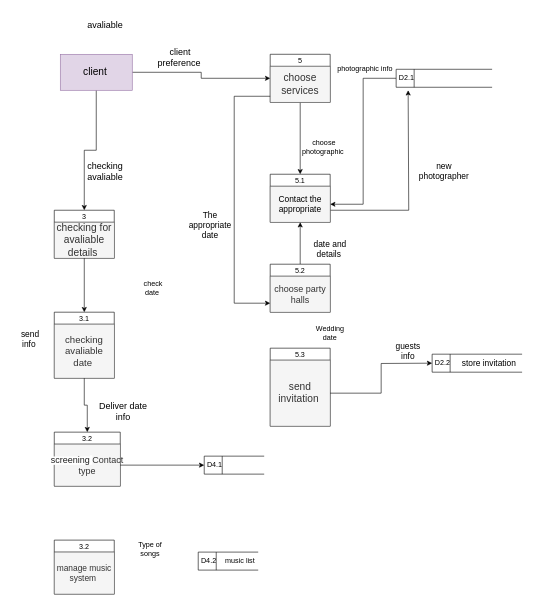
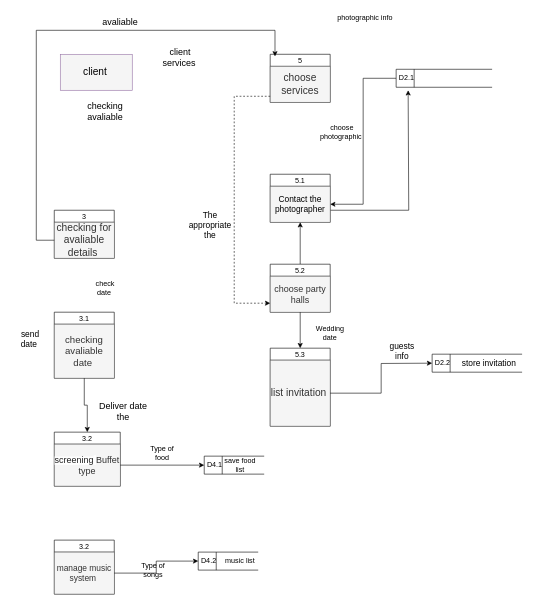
  <mxCell id="0" />
  <mxCell id="1" parent="0" />
- <mxCell id="2" style="edgeStyle=orthogonalEdgeStyle;rounded=0;orthogonalLoop=1;jettySize=auto;html=1;entryX=0;entryY=0.5;entryDx=0;entryDy=0;" parent="1" source="4" target="6" edge="1"><mxGeometry relative="1" as="geometry" /></mxCell>
- <mxCell id="3" style="edgeStyle=orthogonalEdgeStyle;rounded=0;orthogonalLoop=1;jettySize=auto;html=1;entryX=0.5;entryY=0;entryDx=0;entryDy=0;" parent="1" source="4" target="9" edge="1"><mxGeometry relative="1" as="geometry" /></mxCell>
- <mxCell id="4" value="&lt;font style=&quot;font-size: 17px;&quot;&gt;client&lt;/font&gt;&amp;nbsp;" style="rounded=0;whiteSpace=wrap;html=1;fillColor=#e1d5e7;strokeColor=#9673a6;" parent="1" vertex="1"><mxGeometry x="100" y="90" width="120" height="60" as="geometry" /></mxCell>
- <mxCell id="5" style="edgeStyle=orthogonalEdgeStyle;rounded=0;orthogonalLoop=1;jettySize=auto;html=1;entryX=0.5;entryY=0;entryDx=0;entryDy=0;" parent="1" source="6" target="14" edge="1"><mxGeometry relative="1" as="geometry" /></mxCell>
+ <mxCell id="4" value="&lt;font style=&quot;font-size: 17px;&quot;&gt;client&lt;/font&gt;&amp;nbsp;" style="rounded=0;whiteSpace=wrap;html=1;fillColor=#f5f5f5;strokeColor=#9673a6;" parent="1" vertex="1"><mxGeometry x="100" y="90" width="120" height="60" as="geometry" /></mxCell>
  <mxCell id="6" value="5" style="swimlane;fontStyle=0;childLayout=stackLayout;horizontal=1;startSize=20;horizontalStack=0;resizeParent=1;resizeParentMax=0;resizeLast=0;collapsible=0;marginBottom=0;swimlaneFillColor=#ffffff;" parent="1" vertex="1"><mxGeometry x="450" y="90" width="100" height="80" as="geometry" /></mxCell>
  <mxCell id="7" value="&lt;span style=&quot;font-size: 17px;&quot;&gt;choose services&lt;/span&gt;" style="text;html=1;align=center;verticalAlign=middle;whiteSpace=wrap;rounded=0;fillColor=#f5f5f5;fontColor=#333333;strokeColor=#666666;" parent="6" vertex="1"><mxGeometry y="20" width="100" height="60" as="geometry" /></mxCell>
- <mxCell id="8" value="&lt;font style=&quot;font-size: 15px;&quot;&gt;client preference&lt;/font&gt;&amp;nbsp;" style="text;html=1;align=center;verticalAlign=middle;whiteSpace=wrap;rounded=0;" parent="1" vertex="1"><mxGeometry x="270" y="80" width="60" height="30" as="geometry" /></mxCell>
+ <mxCell id="8" value="&lt;font style=&quot;font-size: 15px;&quot;&gt;client services&lt;/font&gt;&amp;nbsp;" style="text;html=1;align=center;verticalAlign=middle;whiteSpace=wrap;rounded=0;" parent="1" vertex="1"><mxGeometry x="270" y="80" width="60" height="30" as="geometry" /></mxCell>
  <mxCell id="9" value="3" style="swimlane;fontStyle=0;childLayout=stackLayout;horizontal=1;startSize=20;fillColor=#ffffff;horizontalStack=0;resizeParent=1;resizeParentMax=0;resizeLast=0;collapsible=0;marginBottom=0;swimlaneFillColor=#ffffff;" parent="1" vertex="1"><mxGeometry x="90" y="350" width="100" height="80" as="geometry" /></mxCell>
  <mxCell id="10" value="&lt;span style=&quot;font-size: 17px;&quot;&gt;checking for avaliable details&amp;nbsp;&lt;/span&gt;" style="text;html=1;align=center;verticalAlign=middle;whiteSpace=wrap;rounded=0;fillColor=#f5f5f5;strokeColor=#666666;fontColor=#333333;" parent="9" vertex="1"><mxGeometry y="20" width="100" height="60" as="geometry" /></mxCell>
- <mxCell id="11" value="&lt;font style=&quot;font-size: 15px;&quot;&gt;checking avaliable&lt;/font&gt;" style="text;html=1;align=center;verticalAlign=middle;whiteSpace=wrap;rounded=0;" parent="1" vertex="1"><mxGeometry x="120" y="270" width="110" height="30" as="geometry" /></mxCell>
- <mxCell id="13" value="&lt;span style=&quot;font-size: 15px;&quot;&gt;avaliable&lt;/span&gt;" style="text;html=1;align=center;verticalAlign=middle;whiteSpace=wrap;rounded=0;" parent="1" vertex="1"><mxGeometry x="145" y="25" width="60" height="30" as="geometry" /></mxCell>
+ <mxCell id="11" value="&lt;font style=&quot;font-size: 15px;&quot;&gt;checking avaliable&lt;/font&gt;" style="text;html=1;align=center;verticalAlign=middle;whiteSpace=wrap;rounded=0;" parent="1" vertex="1"><mxGeometry x="120" y="170" width="110" height="30" as="geometry" /></mxCell>
+ <mxCell id="12" style="edgeStyle=orthogonalEdgeStyle;rounded=0;orthogonalLoop=1;jettySize=auto;html=1;entryX=0.08;entryY=0.043;entryDx=0;entryDy=0;entryPerimeter=0;" parent="1" source="10" target="6" edge="1"><mxGeometry relative="1" as="geometry"><Array as="points"><mxPoint x="60" y="400" /><mxPoint x="60" y="50" /><mxPoint x="458" y="50" /></Array></mxGeometry></mxCell>
+ <mxCell id="13" value="&lt;span style=&quot;font-size: 15px;&quot;&gt;avaliable&lt;/span&gt;" style="text;html=1;align=center;verticalAlign=middle;whiteSpace=wrap;rounded=0;" parent="1" vertex="1"><mxGeometry x="170" y="20" width="60" height="30" as="geometry" /></mxCell>
  <mxCell id="14" value="5.1" style="swimlane;fontStyle=0;childLayout=stackLayout;horizontal=1;startSize=20;horizontalStack=0;resizeParent=1;resizeParentMax=0;resizeLast=0;collapsible=0;marginBottom=0;swimlaneFillColor=#ffffff;" parent="1" vertex="1"><mxGeometry x="450" y="290" width="100" height="80" as="geometry" /></mxCell>
  <mxCell id="15" style="edgeStyle=orthogonalEdgeStyle;rounded=0;orthogonalLoop=1;jettySize=auto;html=1;" parent="14" source="16" edge="1"><mxGeometry relative="1" as="geometry"><mxPoint x="230" y="-140" as="targetPoint" /><Array as="points"><mxPoint x="231" y="60" /></Array></mxGeometry></mxCell>
- <mxCell id="16" value="&lt;font color=&quot;#000000&quot;&gt;&lt;span style=&quot;font-size: 14px;&quot;&gt;Contact the appropriate&lt;/span&gt;&lt;/font&gt;" style="text;html=1;align=center;verticalAlign=middle;whiteSpace=wrap;rounded=0;fillColor=#f5f5f5;fontColor=#333333;strokeColor=#666666;" parent="14" vertex="1"><mxGeometry y="20" width="100" height="60" as="geometry" /></mxCell>
+ <mxCell id="16" value="&lt;font color=&quot;#000000&quot;&gt;&lt;span style=&quot;font-size: 14px;&quot;&gt;Contact the photographer&lt;/span&gt;&lt;/font&gt;" style="text;html=1;align=center;verticalAlign=middle;whiteSpace=wrap;rounded=0;fillColor=#f5f5f5;fontColor=#333333;strokeColor=#666666;" parent="14" vertex="1"><mxGeometry y="20" width="100" height="60" as="geometry" /></mxCell>
  <mxCell id="17" value="5.3" style="swimlane;fontStyle=0;childLayout=stackLayout;horizontal=1;startSize=20;horizontalStack=0;resizeParent=1;resizeParentMax=0;resizeLast=0;collapsible=0;marginBottom=0;swimlaneFillColor=#ffffff;" parent="1" vertex="1"><mxGeometry x="450" y="580" width="100" height="130" as="geometry" /></mxCell>
- <mxCell id="18" value="&lt;span style=&quot;font-size: 17px;&quot;&gt;send invitation&amp;nbsp;&lt;/span&gt;" style="text;html=1;align=center;verticalAlign=middle;whiteSpace=wrap;rounded=0;fillColor=#f5f5f5;fontColor=#333333;strokeColor=#666666;" parent="17" vertex="1"><mxGeometry y="20" width="100" height="110" as="geometry" /></mxCell>
+ <mxCell id="18" value="&lt;span style=&quot;font-size: 17px;&quot;&gt;list invitation&amp;nbsp;&lt;/span&gt;" style="text;html=1;align=center;verticalAlign=middle;whiteSpace=wrap;rounded=0;fillColor=#f5f5f5;fontColor=#333333;strokeColor=#666666;" parent="17" vertex="1"><mxGeometry y="20" width="100" height="110" as="geometry" /></mxCell>
  <mxCell id="19" style="edgeStyle=orthogonalEdgeStyle;rounded=0;orthogonalLoop=1;jettySize=auto;html=1;entryX=0.5;entryY=1;entryDx=0;entryDy=0;" parent="1" source="20" target="16" edge="1"><mxGeometry relative="1" as="geometry" /></mxCell>
  <mxCell id="20" value="5.2" style="swimlane;fontStyle=0;childLayout=stackLayout;horizontal=1;startSize=20;horizontalStack=0;resizeParent=1;resizeParentMax=0;resizeLast=0;collapsible=0;marginBottom=0;swimlaneFillColor=#ffffff;" parent="1" vertex="1"><mxGeometry x="450" y="440" width="100" height="80" as="geometry" /></mxCell>
  <mxCell id="21" value="&lt;span style=&quot;font-size: 15px;&quot;&gt;choose party halls&lt;/span&gt;" style="text;html=1;align=center;verticalAlign=middle;whiteSpace=wrap;rounded=0;fillColor=#f5f5f5;fontColor=#333333;strokeColor=#666666;" parent="20" vertex="1"><mxGeometry y="20" width="100" height="60" as="geometry" /></mxCell>
- <mxCell id="22" value="choose photographic&amp;nbsp;" style="text;html=1;align=center;verticalAlign=middle;whiteSpace=wrap;rounded=0;" parent="1" vertex="1"><mxGeometry x="510" y="230" width="60" height="30" as="geometry" /></mxCell>
+ <mxCell id="22" value="choose photographic&amp;nbsp;" style="text;html=1;align=center;verticalAlign=middle;whiteSpace=wrap;rounded=0;" parent="1" vertex="1"><mxGeometry x="540" y="205" width="60" height="30" as="geometry" /></mxCell>
  <mxCell id="23" style="edgeStyle=orthogonalEdgeStyle;rounded=0;orthogonalLoop=1;jettySize=auto;html=1;entryX=1;entryY=0.5;entryDx=0;entryDy=0;" parent="1" source="24" target="16" edge="1"><mxGeometry relative="1" as="geometry" /></mxCell>
  <mxCell id="24" value="D2.1" style="html=1;dashed=0;whiteSpace=wrap;shape=mxgraph.dfd.dataStoreID;align=left;spacingLeft=3;points=[[0,0],[0.5,0],[1,0],[0,0.5],[1,0.5],[0,1],[0.5,1],[1,1]];" parent="1" vertex="1"><mxGeometry x="660" y="115" width="160" height="30" as="geometry" /></mxCell>
- <mxCell id="25" value="photographic info&amp;nbsp;" style="text;html=1;align=center;verticalAlign=middle;whiteSpace=wrap;rounded=0;" parent="1" vertex="1"><mxGeometry x="560" y="100" width="100" height="30" as="geometry" /></mxCell>
- <mxCell id="26" value="&lt;font style=&quot;font-size: 14px;&quot;&gt;new photographer&lt;/font&gt;" style="text;html=1;align=center;verticalAlign=middle;whiteSpace=wrap;rounded=0;" parent="1" vertex="1"><mxGeometry x="690" y="270" width="100" height="30" as="geometry" /></mxCell>
- <mxCell id="27" value="&lt;font style=&quot;font-size: 14px;&quot;&gt;date and details&amp;nbsp;&lt;/font&gt;" style="text;html=1;align=center;verticalAlign=middle;whiteSpace=wrap;rounded=0;" parent="1" vertex="1"><mxGeometry x="520" y="400" width="60" height="30" as="geometry" /></mxCell>
- <mxCell id="28" style="edgeStyle=orthogonalEdgeStyle;rounded=0;orthogonalLoop=1;jettySize=auto;html=1;entryX=0;entryY=0.75;entryDx=0;entryDy=0;" parent="1" source="7" target="21" edge="1"><mxGeometry relative="1" as="geometry"><Array as="points"><mxPoint x="390" y="160" /><mxPoint x="390" y="505" /></Array></mxGeometry></mxCell>
- <mxCell id="29" value="&lt;font style=&quot;font-size: 14px;&quot;&gt;The appropriate date&lt;/font&gt;" style="text;html=1;align=center;verticalAlign=middle;whiteSpace=wrap;rounded=0;" parent="1" vertex="1"><mxGeometry x="320" y="360" width="60" height="30" as="geometry" /></mxCell>
+ <mxCell id="25" value="photographic info&amp;nbsp;" style="text;html=1;align=center;verticalAlign=middle;whiteSpace=wrap;rounded=0;" parent="1" vertex="1"><mxGeometry x="560" y="15" width="100" height="30" as="geometry" /></mxCell>
+ <mxCell id="28" style="edgeStyle=orthogonalEdgeStyle;rounded=0;orthogonalLoop=1;jettySize=auto;html=1;entryX=0;entryY=0.75;entryDx=0;entryDy=0;dashed=1;" parent="1" source="7" target="21" edge="1"><mxGeometry relative="1" as="geometry"><Array as="points"><mxPoint x="390" y="160" /><mxPoint x="390" y="505" /></Array></mxGeometry></mxCell>
+ <mxCell id="29" value="&lt;font style=&quot;font-size: 14px;&quot;&gt;The appropriate the&lt;/font&gt;" style="text;html=1;align=center;verticalAlign=middle;whiteSpace=wrap;rounded=0;" parent="1" vertex="1"><mxGeometry x="320" y="360" width="60" height="30" as="geometry" /></mxCell>
+ <mxCell id="30" style="edgeStyle=orthogonalEdgeStyle;rounded=0;orthogonalLoop=1;jettySize=auto;html=1;entryX=0.5;entryY=0;entryDx=0;entryDy=0;" parent="1" source="21" target="17" edge="1"><mxGeometry relative="1" as="geometry" /></mxCell>
  <mxCell id="31" value="Wedding date" style="text;html=1;align=center;verticalAlign=middle;whiteSpace=wrap;rounded=0;" parent="1" vertex="1"><mxGeometry x="520" y="540" width="60" height="30" as="geometry" /></mxCell>
  <mxCell id="32" style="edgeStyle=orthogonalEdgeStyle;rounded=0;orthogonalLoop=1;jettySize=auto;html=1;entryX=0;entryY=0.5;entryDx=0;entryDy=0;" parent="1" source="18" edge="1"><mxGeometry relative="1" as="geometry"><mxPoint x="720" y="605" as="targetPoint" /></mxGeometry></mxCell>
  <mxCell id="33" value="D2.2" style="html=1;dashed=0;whiteSpace=wrap;shape=mxgraph.dfd.dataStoreID;align=left;spacingLeft=3;points=[[0,0],[0.5,0],[1,0],[0,0.5],[1,0.5],[0,1],[0.5,1],[1,1]];" parent="1" vertex="1"><mxGeometry x="720" y="590" width="150" height="30" as="geometry" /></mxCell>
  <mxCell id="34" value="&lt;span style=&quot;color: rgba(0, 0, 0, 0); font-family: monospace; font-size: 0px; text-align: start; text-wrap-mode: nowrap;&quot;&gt;%3CmxGraphModel%3E%3Croot%3E%3CmxCell%20id%3D%220%22%2F%3E%3CmxCell%20id%3D%221%22%20parent%3D%220%22%2F%3E%3CmxCell%20id%3D%222%22%20value%3D%22%26lt%3Bfont%20style%3D%26quot%3Bfont-size%3A%2014px%3B%26quot%3B%26gt%3Bstore%20guests%26lt%3B%2Ffont%26gt%3B%22%20style%3D%22text%3Bhtml%3D1%3Balign%3Dcenter%3BverticalAlign%3Dmiddle%3BwhiteSpace%3Dwrap%3Brounded%3D0%3B%22%20vertex%3D%221%22%20parent%3D%221%22%3E%3CmxGeometry%20x%3D%22660%22%20y%3D%22730%22%20width%3D%22130%22%20height%3D%2230%22%20as%3D%22geometry%22%2F%3E%3C%2FmxCell%3E%3C%2Froot%3E%3C%2FmxGraphModel%3E&lt;/span&gt;" style="text;html=1;align=center;verticalAlign=middle;whiteSpace=wrap;rounded=0;" parent="1" vertex="1"><mxGeometry x="750" y="600" width="60" height="30" as="geometry" /></mxCell>
  <mxCell id="35" value="&lt;font style=&quot;font-size: 14px;&quot;&gt;store invitation&lt;/font&gt;" style="text;html=1;align=center;verticalAlign=middle;whiteSpace=wrap;rounded=0;" parent="1" vertex="1"><mxGeometry x="750" y="590" width="130" height="30" as="geometry" /></mxCell>
  <mxCell id="36" value="3.1" style="swimlane;fontStyle=0;childLayout=stackLayout;horizontal=1;startSize=20;fillColor=#ffffff;horizontalStack=0;resizeParent=1;resizeParentMax=0;resizeLast=0;collapsible=0;marginBottom=0;swimlaneFillColor=#ffffff;" parent="1" vertex="1"><mxGeometry x="90" y="520" width="100" height="110" as="geometry" /></mxCell>
  <mxCell id="37" value="&lt;font style=&quot;font-size: 16px;&quot;&gt;checking avaliable date&amp;nbsp;&lt;/font&gt;" style="text;html=1;align=center;verticalAlign=middle;whiteSpace=wrap;rounded=0;fillColor=#f5f5f5;fontColor=#333333;strokeColor=#666666;" parent="36" vertex="1"><mxGeometry y="20" width="100" height="90" as="geometry" /></mxCell>
- <mxCell id="38" style="edgeStyle=orthogonalEdgeStyle;rounded=0;orthogonalLoop=1;jettySize=auto;html=1;entryX=0.5;entryY=0;entryDx=0;entryDy=0;" parent="1" source="10" target="36" edge="1"><mxGeometry relative="1" as="geometry" /></mxCell>
  <mxCell id="39" value="3.2" style="swimlane;fontStyle=0;childLayout=stackLayout;horizontal=1;startSize=20;fillColor=#ffffff;horizontalStack=0;resizeParent=1;resizeParentMax=0;resizeLast=0;collapsible=0;marginBottom=0;swimlaneFillColor=#ffffff;" parent="1" vertex="1"><mxGeometry x="90" y="720" width="110" height="90" as="geometry" /></mxCell>
- <mxCell id="40" value="&lt;font style=&quot;&quot;&gt;&lt;span style=&quot;color: rgb(31, 31, 31); font-family: Arial, &amp;quot;Noto Naskh Arabic UI&amp;quot;, sans-serif; text-align: start; background-color: rgb(255, 255, 255);&quot;&gt;&lt;font style=&quot;font-size: 15px;&quot;&gt;screening&lt;/font&gt;&lt;/span&gt;&lt;span style=&quot;font-size: 14px; color: rgb(31, 31, 31); font-family: Arial, &amp;quot;Noto Naskh Arabic UI&amp;quot;, sans-serif; text-align: start; background-color: rgb(255, 255, 255);&quot;&gt;&amp;nbsp;&lt;/span&gt;&lt;span style=&quot;font-size: 15px;&quot;&gt;Contact type&lt;/span&gt;&lt;/font&gt;" style="text;html=1;align=center;verticalAlign=middle;whiteSpace=wrap;rounded=0;fillColor=#f5f5f5;fontColor=#333333;strokeColor=#666666;" parent="39" vertex="1"><mxGeometry y="20" width="110" height="70" as="geometry" /></mxCell>
+ <mxCell id="40" value="&lt;font style=&quot;&quot;&gt;&lt;span style=&quot;color: rgb(31, 31, 31); font-family: Arial, &amp;quot;Noto Naskh Arabic UI&amp;quot;, sans-serif; text-align: start; background-color: rgb(255, 255, 255);&quot;&gt;&lt;font style=&quot;font-size: 15px;&quot;&gt;screening&lt;/font&gt;&lt;/span&gt;&lt;span style=&quot;font-size: 14px; color: rgb(31, 31, 31); font-family: Arial, &amp;quot;Noto Naskh Arabic UI&amp;quot;, sans-serif; text-align: start; background-color: rgb(255, 255, 255);&quot;&gt;&amp;nbsp;&lt;/span&gt;&lt;span style=&quot;font-size: 15px;&quot;&gt;Buffet type&lt;/span&gt;&lt;/font&gt;" style="text;html=1;align=center;verticalAlign=middle;whiteSpace=wrap;rounded=0;fillColor=#f5f5f5;fontColor=#333333;strokeColor=#666666;" parent="39" vertex="1"><mxGeometry y="20" width="110" height="70" as="geometry" /></mxCell>
  <mxCell id="41" style="edgeStyle=orthogonalEdgeStyle;rounded=0;orthogonalLoop=1;jettySize=auto;html=1;entryX=0.5;entryY=0;entryDx=0;entryDy=0;" parent="1" source="37" target="39" edge="1"><mxGeometry relative="1" as="geometry" /></mxCell>
- <mxCell id="42" value="check date&amp;nbsp;" style="text;html=1;align=center;verticalAlign=middle;whiteSpace=wrap;rounded=0;" parent="1" vertex="1"><mxGeometry x="225" y="465" width="60" height="30" as="geometry" /></mxCell>
- <mxCell id="43" value="&lt;span style=&quot;font-size: 15px;&quot;&gt;Deliver date info&lt;/span&gt;" style="text;html=1;align=center;verticalAlign=middle;whiteSpace=wrap;rounded=0;" parent="1" vertex="1"><mxGeometry x="160" y="670" width="90" height="30" as="geometry" /></mxCell>
+ <mxCell id="42" value="check date&amp;nbsp;" style="text;html=1;align=center;verticalAlign=middle;whiteSpace=wrap;rounded=0;" parent="1" vertex="1"><mxGeometry x="145" y="465" width="60" height="30" as="geometry" /></mxCell>
+ <mxCell id="43" value="&lt;span style=&quot;font-size: 15px;&quot;&gt;Deliver date the&lt;/span&gt;" style="text;html=1;align=center;verticalAlign=middle;whiteSpace=wrap;rounded=0;" parent="1" vertex="1"><mxGeometry x="160" y="670" width="90" height="30" as="geometry" /></mxCell>
  <mxCell id="44" value="3.2" style="swimlane;fontStyle=0;childLayout=stackLayout;horizontal=1;startSize=20;fillColor=#ffffff;horizontalStack=0;resizeParent=1;resizeParentMax=0;resizeLast=0;collapsible=0;marginBottom=0;swimlaneFillColor=#ffffff;" parent="1" vertex="1"><mxGeometry x="90" y="900" width="100" height="90" as="geometry" /></mxCell>
  <mxCell id="45" value="&lt;span style=&quot;font-size: 14px;&quot;&gt;manage music system&amp;nbsp;&lt;/span&gt;" style="text;html=1;align=center;verticalAlign=middle;whiteSpace=wrap;rounded=0;fillColor=#f5f5f5;fontColor=#333333;strokeColor=#666666;" parent="44" vertex="1"><mxGeometry y="20" width="100" height="70" as="geometry" /></mxCell>
- <mxCell id="46" value="&lt;font style=&quot;font-size: 14px;&quot;&gt;send info&amp;nbsp;&lt;/font&gt;" style="text;html=1;align=center;verticalAlign=middle;whiteSpace=wrap;rounded=0;" parent="1" vertex="1"><mxGeometry x="20" y="550" width="60" height="30" as="geometry" /></mxCell>
+ <mxCell id="46" value="&lt;font style=&quot;font-size: 14px;&quot;&gt;send date&amp;nbsp;&lt;/font&gt;" style="text;html=1;align=center;verticalAlign=middle;whiteSpace=wrap;rounded=0;" parent="1" vertex="1"><mxGeometry x="20" y="550" width="60" height="30" as="geometry" /></mxCell>
  <mxCell id="47" value="D4.1" style="html=1;dashed=0;whiteSpace=wrap;shape=mxgraph.dfd.dataStoreID;align=left;spacingLeft=3;points=[[0,0],[0.5,0],[1,0],[0,0.5],[1,0.5],[0,1],[0.5,1],[1,1]];" parent="1" vertex="1"><mxGeometry x="340" y="760" width="100" height="30" as="geometry" /></mxCell>
+ <mxCell id="48" value="save food list" style="text;html=1;align=center;verticalAlign=middle;whiteSpace=wrap;rounded=0;" parent="1" vertex="1"><mxGeometry x="370" y="760" width="60" height="30" as="geometry" /></mxCell>
  <mxCell id="49" style="edgeStyle=orthogonalEdgeStyle;rounded=0;orthogonalLoop=1;jettySize=auto;html=1;entryX=0;entryY=0.5;entryDx=0;entryDy=0;" parent="1" source="40" target="47" edge="1"><mxGeometry relative="1" as="geometry" /></mxCell>
  <mxCell id="50" value="D4.2" style="html=1;dashed=0;whiteSpace=wrap;shape=mxgraph.dfd.dataStoreID;align=left;spacingLeft=3;points=[[0,0],[0.5,0],[1,0],[0,0.5],[1,0.5],[0,1],[0.5,1],[1,1]];" parent="1" vertex="1"><mxGeometry x="330" y="920" width="100" height="30" as="geometry" /></mxCell>
+ <mxCell id="51" style="edgeStyle=orthogonalEdgeStyle;rounded=0;orthogonalLoop=1;jettySize=auto;html=1;entryX=0;entryY=0.5;entryDx=0;entryDy=0;" parent="1" source="45" target="50" edge="1"><mxGeometry relative="1" as="geometry" /></mxCell>
  <mxCell id="52" value="music list" style="text;html=1;align=center;verticalAlign=middle;whiteSpace=wrap;rounded=0;" parent="1" vertex="1"><mxGeometry x="370" y="920" width="60" height="30" as="geometry" /></mxCell>
- <mxCell id="54" value="Type of songs" style="text;html=1;align=center;verticalAlign=middle;whiteSpace=wrap;rounded=0;" parent="1" vertex="1"><mxGeometry x="220" y="900" width="60" height="30" as="geometry" /></mxCell>
- <mxCell id="55" value="&lt;font style=&quot;font-size: 14px;&quot;&gt;guests info&lt;/font&gt;" style="text;html=1;align=center;verticalAlign=middle;whiteSpace=wrap;rounded=0;" vertex="1" parent="1"><mxGeometry x="650" y="570" width="60" height="30" as="geometry" /></mxCell>
+ <mxCell id="53" value="Type of food" style="text;html=1;align=center;verticalAlign=middle;whiteSpace=wrap;rounded=0;" parent="1" vertex="1"><mxGeometry x="240" y="740" width="60" height="30" as="geometry" /></mxCell>
+ <mxCell id="54" value="Type of songs" style="text;html=1;align=center;verticalAlign=middle;whiteSpace=wrap;rounded=0;" parent="1" vertex="1"><mxGeometry x="225" y="935" width="60" height="30" as="geometry" /></mxCell>
+ <mxCell id="55" value="&lt;font style=&quot;font-size: 14px;&quot;&gt;guests info&lt;/font&gt;" style="text;html=1;align=center;verticalAlign=middle;whiteSpace=wrap;rounded=0;" vertex="1" parent="1"><mxGeometry x="640" y="570" width="60" height="30" as="geometry" /></mxCell>
